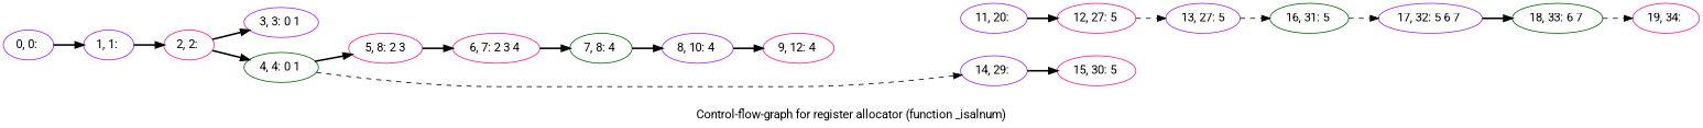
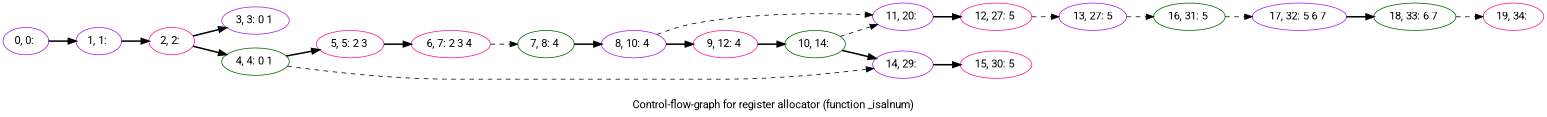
  digraph {
    fontname=Roboto
    label="Control-flow-graph for register allocator (function _isalnum)"
    rankdir=LR
    node [color=purple fontname=Roboto]
    edge [fontname=Roboto style=bold]
    n1 [label="0, 0: "]
    n2 [label="1, 1: "]
    n3 [color=deeppink label="2, 2: "]
    n4 [label="3, 3: 0 1 "]
    n5 [color=darkgreen label="4, 4: 0 1 "]
-   n6 [color=deeppink label="5, 8: 2 3"]
+   n6 [color=deeppink label="5, 5: 2 3 "]
    n7 [label="14, 29: "]
    n8 [color=deeppink label="6, 7: 2 3 4 "]
    n9 [color=deeppink label="15, 30: 5 "]
    n10 [color=darkgreen label="7, 8: 4 "]
    n11 [label="8, 10: 4 "]
    n12 [color=deeppink label="9, 12: 4 "]
    n13 [label="11, 20: "]
+   n14 [color=darkgreen label="10, 14: "]
    n15 [color=deeppink label="12, 27: 5 "]
    n16 [label="13, 27: 5"]
    n17 [color=darkgreen label="16, 31: 5 "]
    n18 [label="17, 32: 5 6 7 "]
    n19 [color=darkgreen label="18, 33: 6 7 "]
    n20 [color=deeppink label="19, 34: "]
    n1 -> n2
    n2 -> n3
    n3 -> n4
    n3 -> n5
    n5 -> n6
    n5 -> n7 [style=dashed]
    n6 -> n8
    n7 -> n9
-   n8 -> n10
+   n8 -> n10 [style=dashed]
    n10 -> n11
    n11 -> n12
+   n11 -> n13 [style=dashed]
+   n12 -> n14
    n13 -> n15
+   n14 -> n7
+   n14 -> n13 [style=dashed]
    n15 -> n16 [style=dashed]
    n16 -> n17 [style=dashed]
    n17 -> n18 [style=dashed]
    n18 -> n19
    n19 -> n20 [style=dashed]
  }
